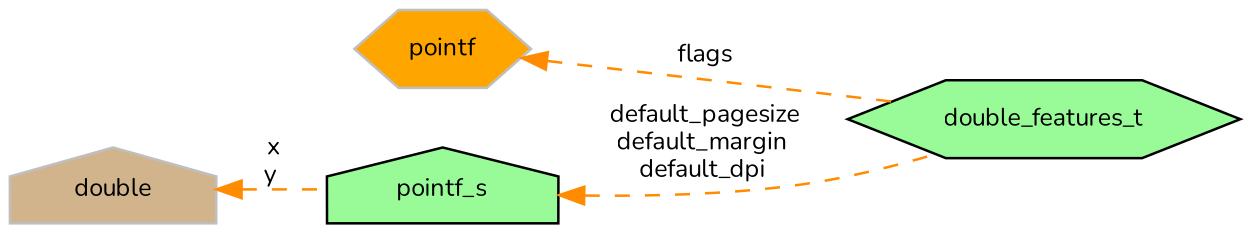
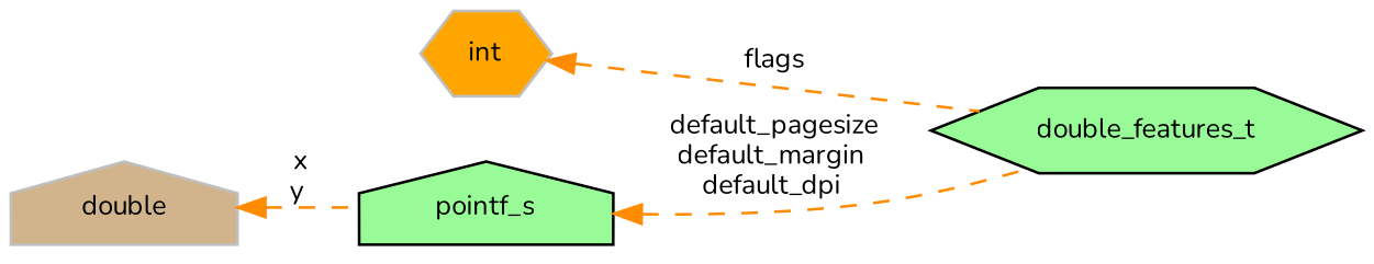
  digraph {
    fontname=Nunito
    rankdir=LR
    node [color=black fillcolor=palegreen fontname=Nunito fontsize=10 shape=hexagon style=filled]
    edge [color=darkorange dir=back fontname=Nunito fontsize=10 labelfontname=Helvetica labelfontsize=10 style=dashed]
    n1 [fontcolor=black height=0.2 label=double_features_t width=0.4]
-   n2 [color=grey75 fillcolor=orange height=0.2 label=pointf width=0.4]
+   n2 [color=grey75 fillcolor=orange height=0.2 label=int width=0.4]
    n3 [height=0.2 label=pointf_s shape=house width=0.4]
    n4 [color=grey75 fillcolor=tan height=0.2 label=double shape=house width=0.4]
    n2 -> n1 [label=" flags"]
    n3 -> n1 [label=" default_pagesize\ndefault_margin\ndefault_dpi"]
    n4 -> n3 [label=" x\ny"]
  }
